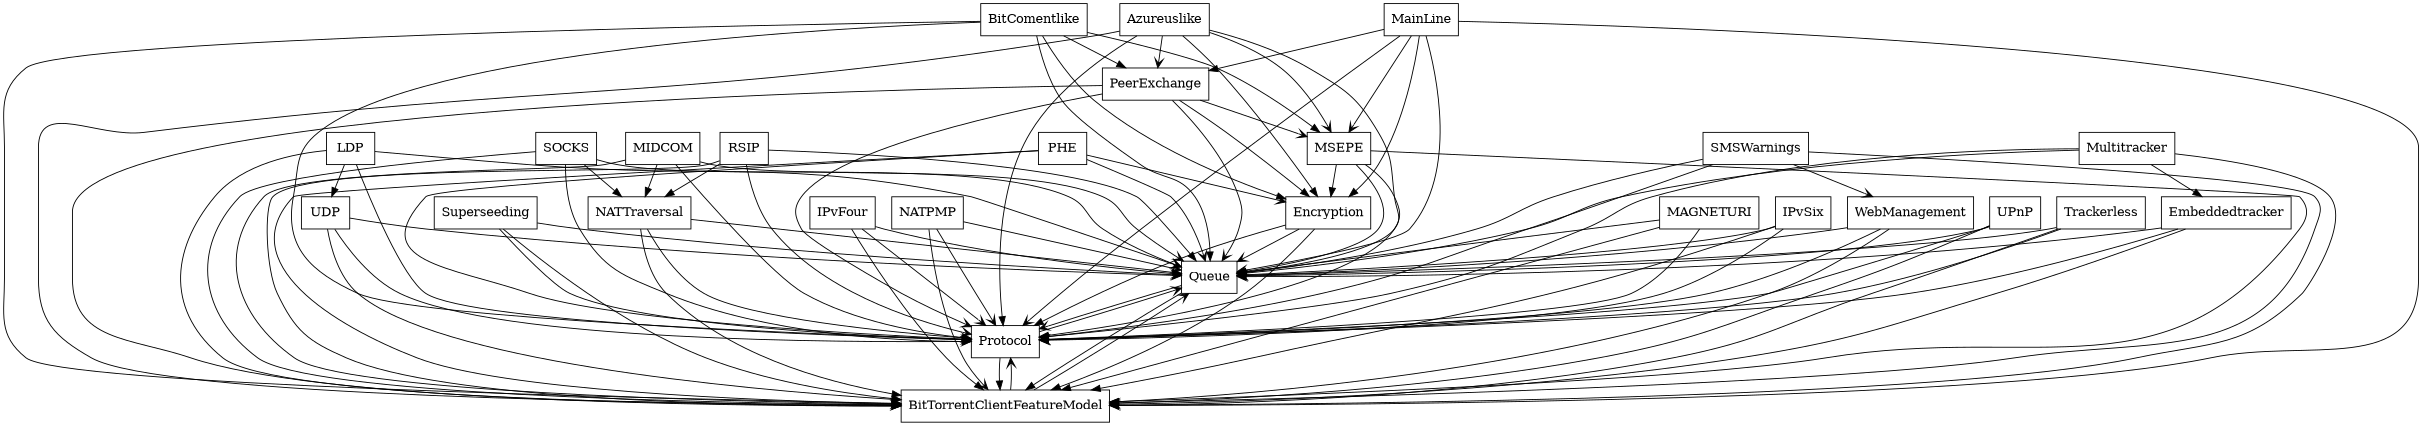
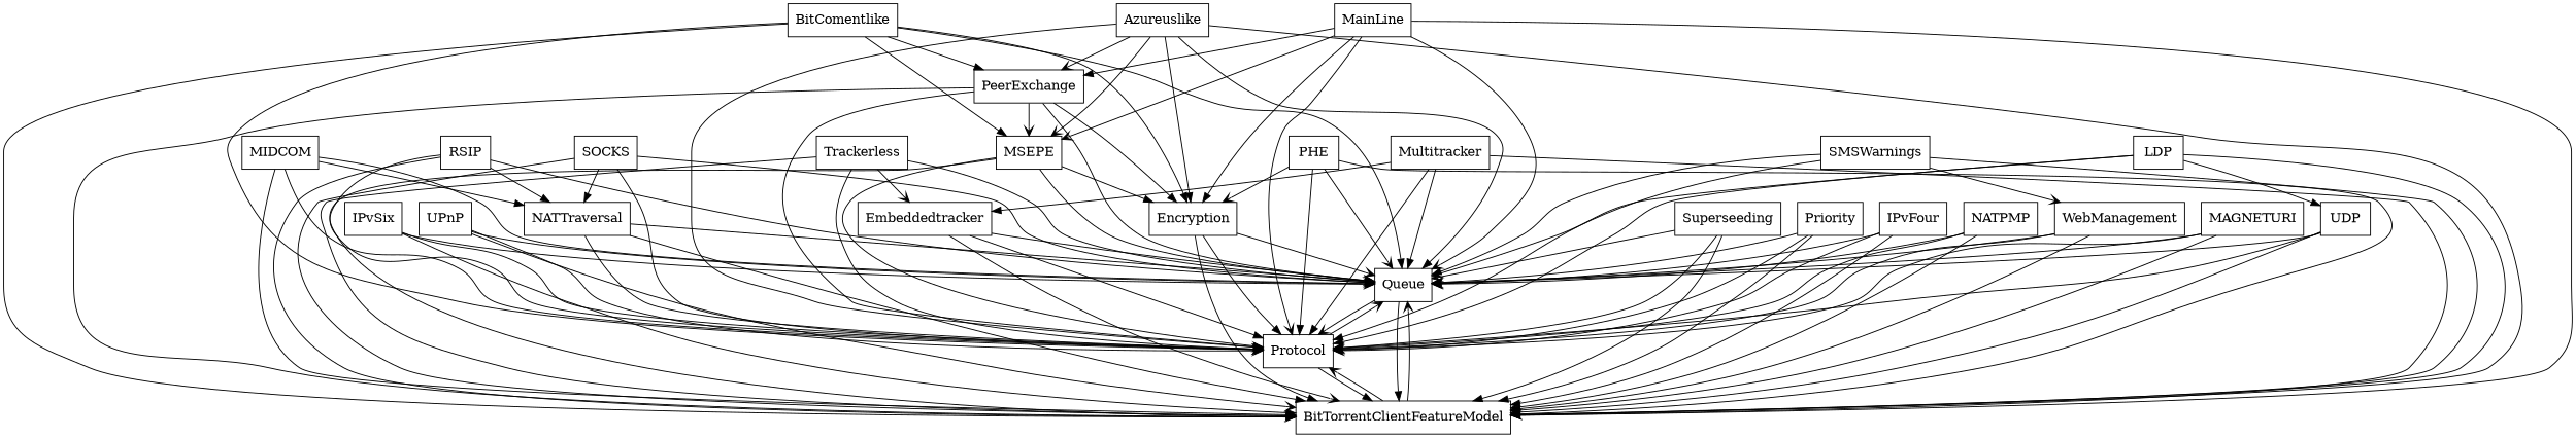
  digraph {
    rankdir=TB
    node [shape=box]
    edge [arrowhead=normal]
    n1 [label=BitComentlike]
    n2 [label=PeerExchange]
    n3 [label=Queue]
    n4 [label=Protocol]
    n5 [label=Encryption]
    n6 [label=MSEPE]
    n7 [label=BitTorrentClientFeatureModel]
    n8 [label=UDP]
    n9 [label=SOCKS]
    n10 [label=NATTraversal]
    n11 [label=MainLine]
    n12 [label=MIDCOM]
    n13 [label=Azureuslike]
    n14 [label=IPvSix]
    n15 [label=UPnP]
    n16 [label=Embeddedtracker]
    n17 [label=Trackerless]
    n18 [label=WebManagement]
    n19 [label=SMSWarnings]
    n20 [label=RSIP]
    n21 [label=LDP]
    n22 [label=PHE]
    n23 [label=Superseeding]
+   n24 [label=Priority]
    n25 [label=IPvFour]
    n26 [label=NATPMP]
    n27 [label=Multitracker]
    n28 [label=MAGNETURI]
    n1 -> n2
    n1 -> n3
    n1 -> n4
    n1 -> n5
    n1 -> n6
    n1 -> n7 [arrowhead=vee]
    n2 -> n3 [arrowhead=vee]
    n2 -> n4 [arrowhead=vee]
    n2 -> n5
    n2 -> n6 [arrowhead=vee]
    n2 -> n7
    n3 -> n4 [arrowhead=vee]
    n3 -> n7
    n4 -> n3 [arrowhead=vee]
    n4 -> n7
    n5 -> n3 [arrowhead=vee]
    n5 -> n4
    n5 -> n7
    n6 -> n3
    n6 -> n4
    n6 -> n5
    n6 -> n7
    n7 -> n3 [arrowhead=vee]
    n7 -> n4 [arrowhead=vee]
    n8 -> n3 [arrowhead=vee]
    n8 -> n4 [arrowhead=vee]
    n8 -> n7
    n9 -> n3 [arrowhead=vee]
    n9 -> n4
    n9 -> n7
    n9 -> n10
    n10 -> n3
    n10 -> n4
    n10 -> n7
    n11 -> n2
    n11 -> n3 [arrowhead=vee]
    n11 -> n4 [arrowhead=vee]
    n11 -> n5
    n11 -> n6 [arrowhead=vee]
    n11 -> n7
    n12 -> n3 [arrowhead=vee]
    n12 -> n4 [arrowhead=vee]
    n12 -> n7
    n12 -> n10
    n13 -> n2 [arrowhead=vee]
    n13 -> n3
    n13 -> n4
    n13 -> n5
    n13 -> n6 [arrowhead=vee]
    n13 -> n7 [arrowhead=vee]
    n14 -> n3 [arrowhead=vee]
    n14 -> n4 [arrowhead=vee]
    n14 -> n7
    n15 -> n3
    n15 -> n4 [arrowhead=vee]
    n15 -> n7 [arrowhead=vee]
    n16 -> n3 [arrowhead=vee]
    n16 -> n4
    n16 -> n7 [arrowhead=vee]
    n17 -> n3 [arrowhead=vee]
    n17 -> n4 [arrowhead=vee]
    n17 -> n7 [arrowhead=vee]
+   n17 -> n16 [arrowhead=vee]
    n18 -> n3 [arrowhead=vee]
    n18 -> n4 [arrowhead=vee]
    n18 -> n7
    n19 -> n3
    n19 -> n4
    n19 -> n7
    n19 -> n18 [arrowhead=vee]
    n20 -> n3
    n20 -> n4 [arrowhead=vee]
    n20 -> n7
    n20 -> n10
    n21 -> n3 [arrowhead=vee]
    n21 -> n4
    n21 -> n7 [arrowhead=vee]
    n21 -> n8
    n22 -> n3 [arrowhead=vee]
    n22 -> n4
    n22 -> n5 [arrowhead=vee]
    n22 -> n7 [arrowhead=vee]
    n23 -> n3 [arrowhead=vee]
    n23 -> n4 [arrowhead=vee]
    n23 -> n7
+   n24 -> n3 [arrowhead=vee]
+   n24 -> n4 [arrowhead=vee]
+   n24 -> n7
    n25 -> n3 [arrowhead=vee]
    n25 -> n4 [arrowhead=vee]
    n25 -> n7
    n26 -> n3 [arrowhead=vee]
    n26 -> n4 [arrowhead=vee]
    n26 -> n7 [arrowhead=vee]
    n27 -> n3
    n27 -> n4
    n27 -> n7
    n27 -> n16
    n28 -> n3
    n28 -> n4
    n28 -> n7
  }
